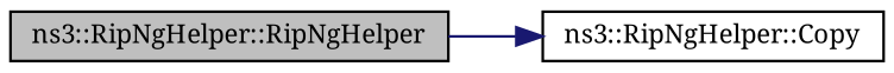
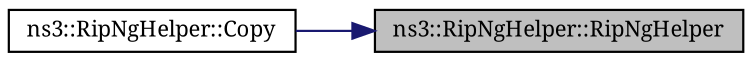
  digraph {
    rankdir=RL
    fontname="Noto Serif"
    node [color=black fontname="Noto Serif" fontsize=10 shape=record style=filled]
    n1 [fillcolor=grey75 fontcolor=black height=0.2 label="ns3::RipNgHelper::RipNgHelper" width=0.4]
    n2 [fillcolor=white height=0.2 label="ns3::RipNgHelper::Copy" width=0.4]
-   n2 -> n1 [color=midnightblue dir=back fontname="Noto Serif" fontsize=10 labelfontname=Helvetica labelfontsize=10 style=solid]
+   n1 -> n2 [color=midnightblue dir=back fontname="Noto Serif" fontsize=10 labelfontname=Helvetica labelfontsize=10 style=solid]
  }
